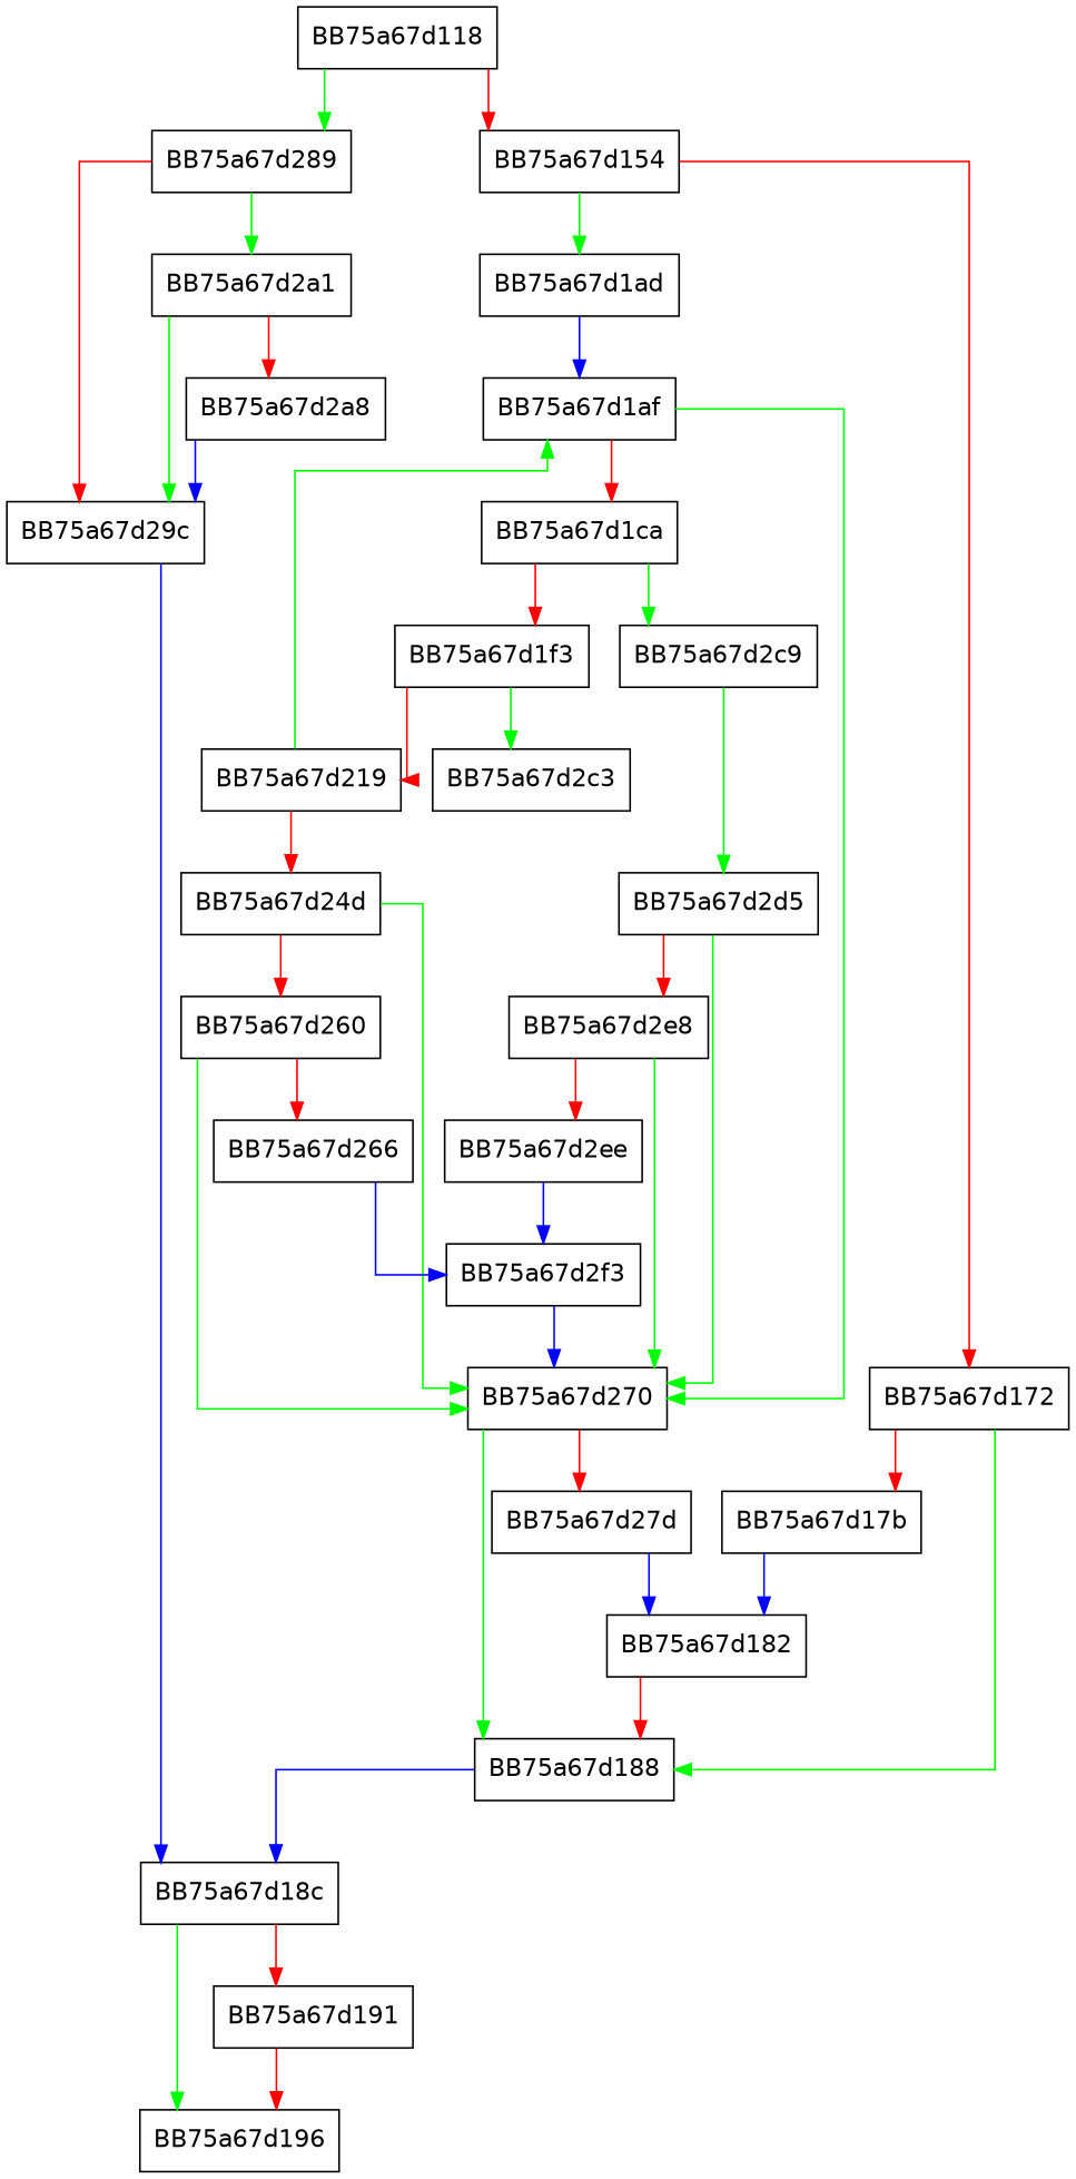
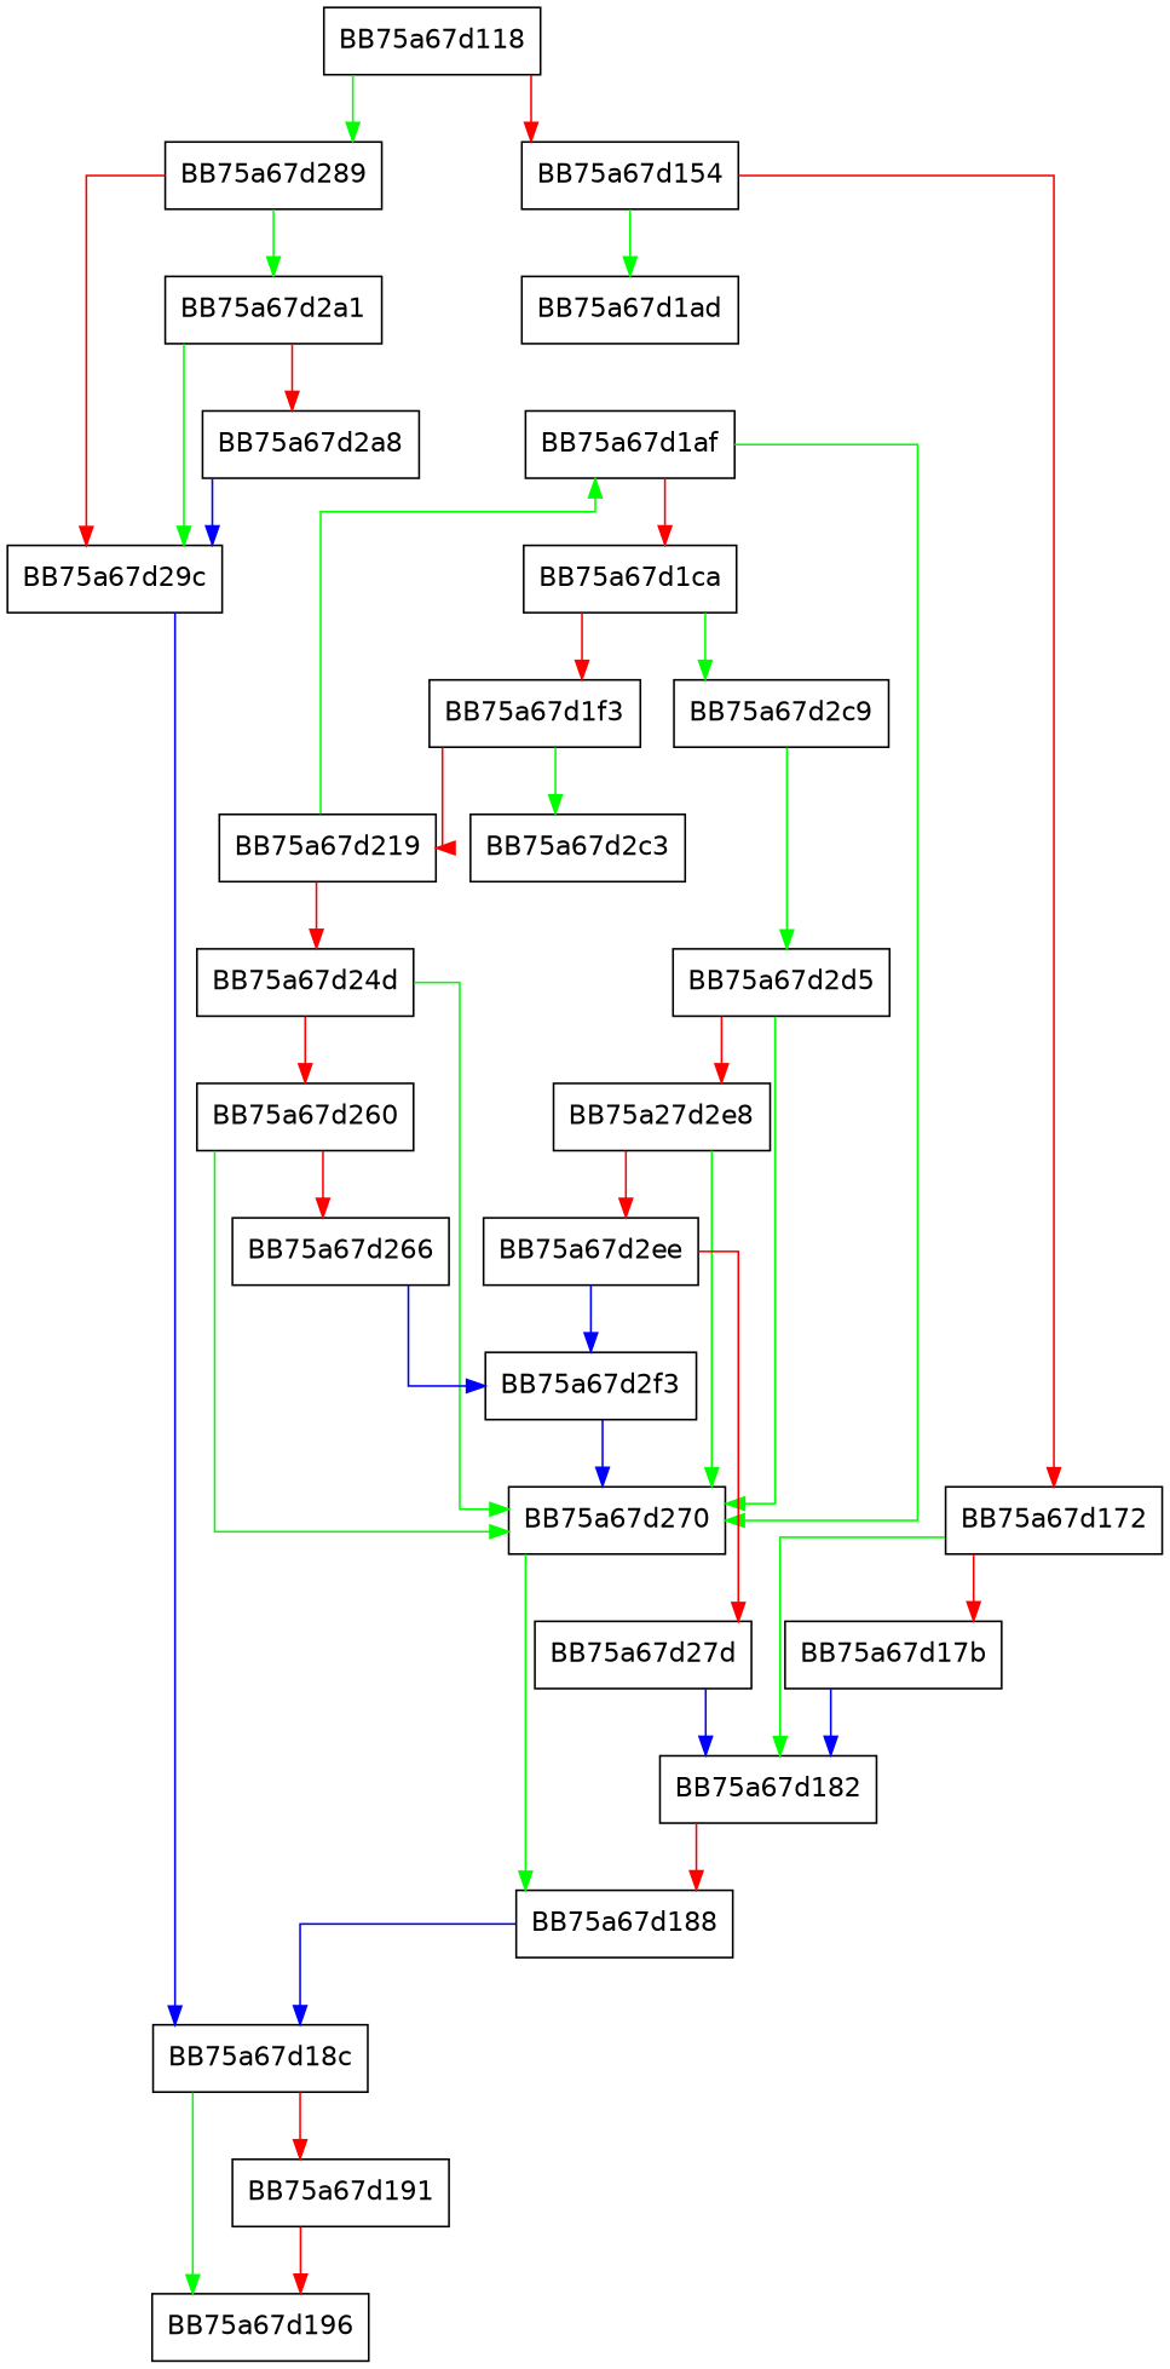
  digraph {
    fontname="DejaVu Sans"
    splines=ortho
    node [fontname="DejaVu Sans" shape=box]
    edge [color=red fontname="DejaVu Sans"]
    BB75a67d118
    BB75a67d289
    BB75a67d154
    BB75a67d2a1
    BB75a67d29c
    BB75a67d1ad
    BB75a67d172
    BB75a67d2a8
    BB75a67d18c
    BB75a67d1af
    BB75a67d188
    BB75a67d17b
    BB75a67d270
    BB75a67d1ca
    BB75a67d182
    BB75a67d196
    BB75a67d191
    BB75a67d27d
    BB75a67d2c9
    BB75a67d1f3
    BB75a67d2d5
    BB75a67d2c3
    BB75a67d219
-   BB75a67d2e8
+   BB75a67d2e8 [label=BB75a27d2e8]
    BB75a67d24d
    BB75a67d260
    BB75a67d266
    BB75a67d2f3
    BB75a67d2ee
    BB75a67d118 -> BB75a67d289 [color=green]
    BB75a67d118 -> BB75a67d154
    BB75a67d289 -> BB75a67d2a1 [color=green]
    BB75a67d289 -> BB75a67d29c
    BB75a67d154 -> BB75a67d1ad [color=green]
    BB75a67d154 -> BB75a67d172
    BB75a67d2a1 -> BB75a67d29c [color=green]
    BB75a67d2a1 -> BB75a67d2a8
    BB75a67d29c -> BB75a67d18c [color=blue]
-   BB75a67d1ad -> BB75a67d1af [color=blue]
-   BB75a67d172 -> BB75a67d188 [color=green]
+   BB75a67d172 -> BB75a67d182 [color=green]
    BB75a67d172 -> BB75a67d17b
    BB75a67d2a8 -> BB75a67d29c [color=blue]
    BB75a67d18c -> BB75a67d196 [color=green]
    BB75a67d18c -> BB75a67d191
    BB75a67d1af -> BB75a67d270 [color=green]
    BB75a67d1af -> BB75a67d1ca
    BB75a67d188 -> BB75a67d18c [color=blue]
    BB75a67d17b -> BB75a67d182 [color=blue]
    BB75a67d270 -> BB75a67d188 [color=green]
-   BB75a67d270 -> BB75a67d27d
+   BB75a67d2ee -> BB75a67d27d
    BB75a67d1ca -> BB75a67d2c9 [color=green]
    BB75a67d1ca -> BB75a67d1f3
    BB75a67d182 -> BB75a67d188
    BB75a67d191 -> BB75a67d196
    BB75a67d27d -> BB75a67d182 [color=blue]
    BB75a67d2c9 -> BB75a67d2d5 [color=green]
    BB75a67d1f3 -> BB75a67d2c3 [color=green]
    BB75a67d1f3 -> BB75a67d219
    BB75a67d2d5 -> BB75a67d270 [color=green]
    BB75a67d2d5 -> BB75a67d2e8
    BB75a67d219 -> BB75a67d1af [color=green]
    BB75a67d219 -> BB75a67d24d
    BB75a67d2e8 -> BB75a67d270 [color=green]
    BB75a67d2e8 -> BB75a67d2ee
    BB75a67d24d -> BB75a67d270 [color=green]
    BB75a67d24d -> BB75a67d260
    BB75a67d260 -> BB75a67d270 [color=green]
    BB75a67d260 -> BB75a67d266
    BB75a67d266 -> BB75a67d2f3 [color=blue]
    BB75a67d2f3 -> BB75a67d270 [color=blue]
    BB75a67d2ee -> BB75a67d2f3 [color=blue]
  }
